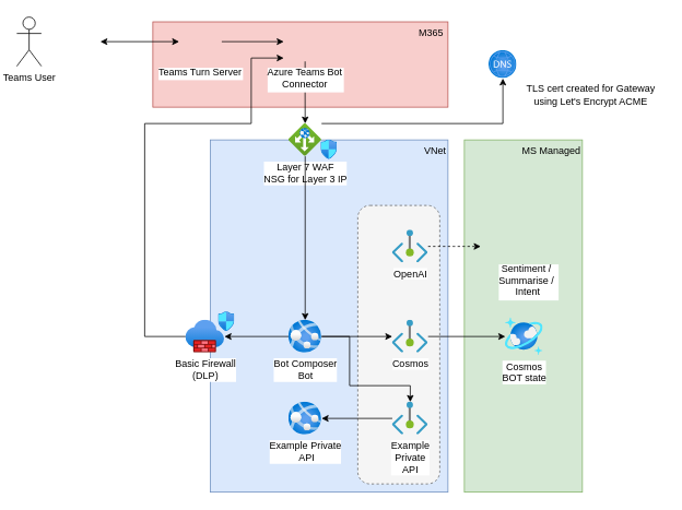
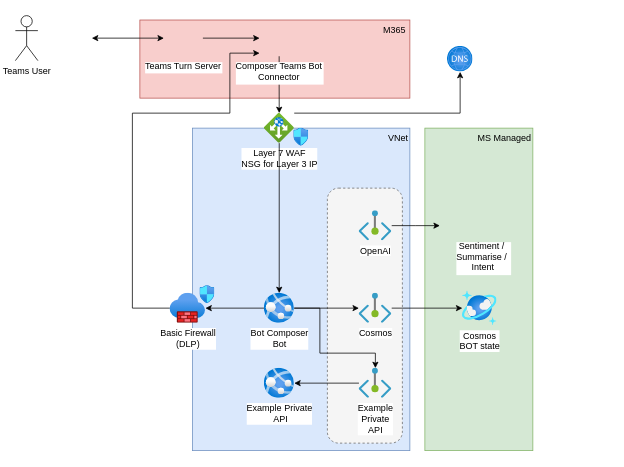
  <mxCell id="0" />
  <mxCell id="1" parent="0" />
  <mxCell id="2" value="VNet" style="rounded=0;whiteSpace=wrap;html=1;fillColor=#dae8fc;strokeColor=#6c8ebf;verticalAlign=top;align=right;" vertex="1" parent="1"><mxGeometry x="256" y="170" width="290" height="430" as="geometry" /></mxCell>
  <mxCell id="3" value="" style="rounded=1;whiteSpace=wrap;html=1;dashed=1;fillColor=#f5f5f5;strokeColor=#666666;fontColor=#333333;" vertex="1" parent="1"><mxGeometry x="436" y="250" width="100" height="340" as="geometry" /></mxCell>
  <mxCell id="4" value="M365&amp;nbsp;" style="rounded=0;whiteSpace=wrap;html=1;fillColor=#f8cecc;strokeColor=#b85450;verticalAlign=top;align=right;" vertex="1" parent="1"><mxGeometry x="186" y="25.85" width="360" height="104.15" as="geometry" /></mxCell>
  <mxCell id="5" value="MS Managed" style="rounded=0;whiteSpace=wrap;html=1;fillColor=#d5e8d4;strokeColor=#82b366;verticalAlign=top;align=right;" vertex="1" parent="1"><mxGeometry x="566" y="170" width="143.98" height="430" as="geometry" /></mxCell>
  <mxCell id="6" value="Teams User" style="shape=umlActor;verticalLabelPosition=bottom;verticalAlign=top;html=1;outlineConnect=0;" parent="1" vertex="1"><mxGeometry x="20" y="20" width="30" height="60" as="geometry" /></mxCell>
  <mxCell id="7" style="edgeStyle=orthogonalEdgeStyle;rounded=0;orthogonalLoop=1;jettySize=auto;html=1;startArrow=classic;startFill=1;" parent="1" source="8" target="10" edge="1"><mxGeometry relative="1" as="geometry" /></mxCell>
  <mxCell id="8" value="" style="shape=image;verticalLabelPosition=bottom;labelBackgroundColor=default;verticalAlign=top;aspect=fixed;imageAspect=0;image=https://upload.wikimedia.org/wikipedia/commons/thumb/c/c9/Microsoft_Office_Teams_%282018%E2%80%93present%29.svg/1200px-Microsoft_Office_Teams_%282018%E2%80%93present%29.svg.png;" parent="1" vertex="1"><mxGeometry x="70" y="25.85" width="51.94" height="48.3" as="geometry" /></mxCell>
  <mxCell id="9" style="edgeStyle=orthogonalEdgeStyle;rounded=0;orthogonalLoop=1;jettySize=auto;html=1;" parent="1" source="10" target="12" edge="1"><mxGeometry relative="1" as="geometry" /></mxCell>
  <mxCell id="10" value="Teams Turn Server" style="shape=image;verticalLabelPosition=bottom;labelBackgroundColor=default;verticalAlign=top;aspect=fixed;imageAspect=0;image=https://upload.wikimedia.org/wikipedia/commons/thumb/c/c9/Microsoft_Office_Teams_%282018%E2%80%93present%29.svg/1200px-Microsoft_Office_Teams_%282018%E2%80%93present%29.svg.png;" parent="1" vertex="1"><mxGeometry x="218.06" y="25.85" width="51.94" height="48.3" as="geometry" /></mxCell>
  <mxCell id="11" style="edgeStyle=orthogonalEdgeStyle;rounded=0;orthogonalLoop=1;jettySize=auto;html=1;" parent="1" source="12" target="14" edge="1"><mxGeometry relative="1" as="geometry" /></mxCell>
- <mxCell id="12" value="Azure Teams Bot&#10;Connector" style="shape=image;verticalLabelPosition=bottom;labelBackgroundColor=default;verticalAlign=top;aspect=fixed;imageAspect=0;image=https://upload.wikimedia.org/wikipedia/commons/thumb/c/c9/Microsoft_Office_Teams_%282018%E2%80%93present%29.svg/1200px-Microsoft_Office_Teams_%282018%E2%80%93present%29.svg.png;" parent="1" vertex="1"><mxGeometry x="345.68" y="25.85" width="51.94" height="48.3" as="geometry" /></mxCell>
+ <mxCell id="12" value="Composer Teams Bot&#10;Connector" style="shape=image;verticalLabelPosition=bottom;labelBackgroundColor=default;verticalAlign=top;aspect=fixed;imageAspect=0;image=https://upload.wikimedia.org/wikipedia/commons/thumb/c/c9/Microsoft_Office_Teams_%282018%E2%80%93present%29.svg/1200px-Microsoft_Office_Teams_%282018%E2%80%93present%29.svg.png;" parent="1" vertex="1"><mxGeometry x="345.68" y="25.85" width="51.94" height="48.3" as="geometry" /></mxCell>
  <mxCell id="13" style="edgeStyle=orthogonalEdgeStyle;rounded=0;orthogonalLoop=1;jettySize=auto;html=1;" edge="1" parent="1" source="14" target="31"><mxGeometry relative="1" as="geometry"><Array as="points"><mxPoint x="613" y="150" /></Array></mxGeometry></mxCell>
  <mxCell id="14" value="Layer 7 WAF&lt;br&gt;NSG for Layer 3 IP" style="image;aspect=fixed;html=1;points=[];align=center;fontSize=12;image=img/lib/azure2/networking/Application_Gateways.svg;" parent="1" vertex="1"><mxGeometry x="351.795" y="150" width="40" height="40" as="geometry" /></mxCell>
  <mxCell id="15" style="edgeStyle=orthogonalEdgeStyle;rounded=0;orthogonalLoop=1;jettySize=auto;html=1;" parent="1" source="14" target="21" edge="1"><mxGeometry relative="1" as="geometry"><mxPoint x="371.795" y="285.84" as="targetPoint" /></mxGeometry></mxCell>
- <mxCell id="16" style="edgeStyle=orthogonalEdgeStyle;rounded=0;orthogonalLoop=1;jettySize=auto;html=1;dashed=1;" parent="1" source="24" target="27" edge="1"><mxGeometry relative="1" as="geometry"><mxPoint x="107.9" y="440" as="targetPoint" /></mxGeometry></mxCell>
+ <mxCell id="16" style="edgeStyle=orthogonalEdgeStyle;rounded=0;orthogonalLoop=1;jettySize=auto;html=1;" parent="1" source="24" target="27" edge="1"><mxGeometry relative="1" as="geometry"><mxPoint x="107.9" y="440" as="targetPoint" /></mxGeometry></mxCell>
  <mxCell id="17" value="Example Private&lt;br&gt;&amp;nbsp;API" style="image;aspect=fixed;html=1;points=[];align=center;fontSize=12;image=img/lib/azure2/app_services/App_Services.svg;" parent="1" vertex="1"><mxGeometry x="351.8" y="490" width="40" height="40" as="geometry" /></mxCell>
  <mxCell id="18" style="edgeStyle=orthogonalEdgeStyle;rounded=0;orthogonalLoop=1;jettySize=auto;html=1;" edge="1" parent="1" source="21" target="26"><mxGeometry relative="1" as="geometry" /></mxCell>
  <mxCell id="19" style="edgeStyle=orthogonalEdgeStyle;rounded=0;orthogonalLoop=1;jettySize=auto;html=1;" edge="1" parent="1" source="21" target="23"><mxGeometry relative="1" as="geometry"><Array as="points"><mxPoint x="426" y="410" /><mxPoint x="426" y="470" /><mxPoint x="500" y="470" /></Array></mxGeometry></mxCell>
  <mxCell id="20" style="edgeStyle=orthogonalEdgeStyle;rounded=0;orthogonalLoop=1;jettySize=auto;html=1;" edge="1" parent="1" source="21" target="30"><mxGeometry relative="1" as="geometry" /></mxCell>
  <mxCell id="21" value="Bot Composer&lt;br&gt;Bot" style="image;aspect=fixed;html=1;points=[];align=center;fontSize=12;image=img/lib/azure2/app_services/App_Services.svg;" parent="1" vertex="1"><mxGeometry x="351.8" y="390" width="40" height="40" as="geometry" /></mxCell>
  <mxCell id="22" style="edgeStyle=orthogonalEdgeStyle;rounded=0;orthogonalLoop=1;jettySize=auto;html=1;" parent="1" source="23" target="17" edge="1"><mxGeometry relative="1" as="geometry" /></mxCell>
  <mxCell id="23" value="Example &lt;br&gt;Private&lt;br&gt;API" style="image;aspect=fixed;html=1;points=[];align=center;fontSize=12;image=img/lib/azure2/networking/Private_Endpoint.svg;container=0;" parent="1" vertex="1"><mxGeometry x="478.112" y="490" width="43.64" height="40" as="geometry" /></mxCell>
  <mxCell id="24" value="OpenAI" style="image;aspect=fixed;html=1;points=[];align=center;fontSize=12;image=img/lib/azure2/networking/Private_Endpoint.svg;container=0;" parent="1" vertex="1"><mxGeometry x="478.11" y="280" width="43.64" height="40" as="geometry" /></mxCell>
  <mxCell id="25" style="edgeStyle=orthogonalEdgeStyle;rounded=0;orthogonalLoop=1;jettySize=auto;html=1;" edge="1" parent="1" source="26" target="28"><mxGeometry relative="1" as="geometry" /></mxCell>
  <mxCell id="26" value="Cosmos" style="image;aspect=fixed;html=1;points=[];align=center;fontSize=12;image=img/lib/azure2/networking/Private_Endpoint.svg;container=0;" parent="1" vertex="1"><mxGeometry x="478.109" y="390" width="43.64" height="40" as="geometry" /></mxCell>
  <mxCell id="27" value="Sentiment / &#10;Summarise / &#10;Intent" style="shape=image;verticalLabelPosition=bottom;labelBackgroundColor=default;verticalAlign=top;aspect=fixed;imageAspect=0;image=https://upload.wikimedia.org/wikipedia/commons/thumb/4/4d/OpenAI_Logo.svg/2560px-OpenAI_Logo.svg.png;" parent="1" vertex="1"><mxGeometry x="586" y="285.84" width="115.24" height="28.33" as="geometry" /></mxCell>
  <mxCell id="28" value="Cosmos &lt;br&gt;BOT state" style="image;aspect=fixed;html=1;points=[];align=center;fontSize=12;image=img/lib/azure2/databases/Azure_Cosmos_DB.svg;" vertex="1" parent="1"><mxGeometry x="616" y="387" width="46" height="46" as="geometry" /></mxCell>
  <mxCell id="29" style="edgeStyle=orthogonalEdgeStyle;rounded=0;orthogonalLoop=1;jettySize=auto;html=1;" edge="1" parent="1" source="30" target="12"><mxGeometry relative="1" as="geometry"><Array as="points"><mxPoint x="176" y="150" /><mxPoint x="306" y="150" /><mxPoint x="306" y="70" /></Array></mxGeometry></mxCell>
  <mxCell id="30" value="Basic Firewall&lt;br&gt;(DLP)" style="image;aspect=fixed;html=1;points=[];align=center;fontSize=12;image=img/lib/azure2/networking/Firewalls.svg;" vertex="1" parent="1"><mxGeometry x="226" y="390" width="47.33" height="40" as="geometry" /></mxCell>
  <mxCell id="31" value="" style="image;aspect=fixed;html=1;points=[];align=center;fontSize=12;image=img/lib/azure2/networking/DNS_Zones.svg;" vertex="1" parent="1"><mxGeometry x="596" y="60.93" width="34" height="34" as="geometry" /></mxCell>
  <mxCell id="32" value="" style="shape=image;verticalLabelPosition=bottom;labelBackgroundColor=default;verticalAlign=top;aspect=fixed;imageAspect=0;image=https://letsencrypt.org/images/letsencrypt-logo-horizontal.svg;" vertex="1" parent="1"><mxGeometry x="646" y="59.33" width="149" height="35.6" as="geometry" /></mxCell>
- <mxCell id="33" value="TLS cert created for Gateway &lt;br&gt;using Let's Encrypt ACME" style="text;html=1;align=center;verticalAlign=middle;resizable=0;points=[];autosize=1;strokeColor=none;fillColor=none;" vertex="1" parent="1"><mxGeometry x="630" y="94.93" width="180" height="40" as="geometry" /></mxCell>
  <mxCell id="34" value="" style="image;aspect=fixed;html=1;points=[];align=center;fontSize=12;image=img/lib/azure2/networking/Network_Security_Groups.svg;" vertex="1" parent="1"><mxGeometry x="391.12" y="170" width="19.76" height="24" as="geometry" /></mxCell>
  <mxCell id="35" value="" style="image;aspect=fixed;html=1;points=[];align=center;fontSize=12;image=img/lib/azure2/networking/Network_Security_Groups.svg;" vertex="1" parent="1"><mxGeometry x="266" y="380" width="19.76" height="24" as="geometry" /></mxCell>
